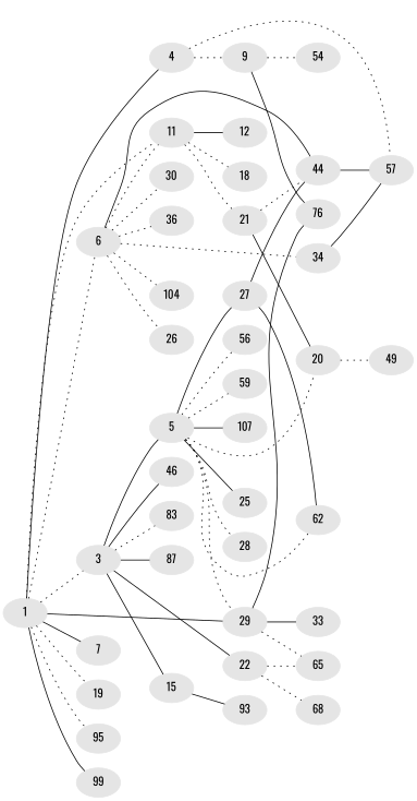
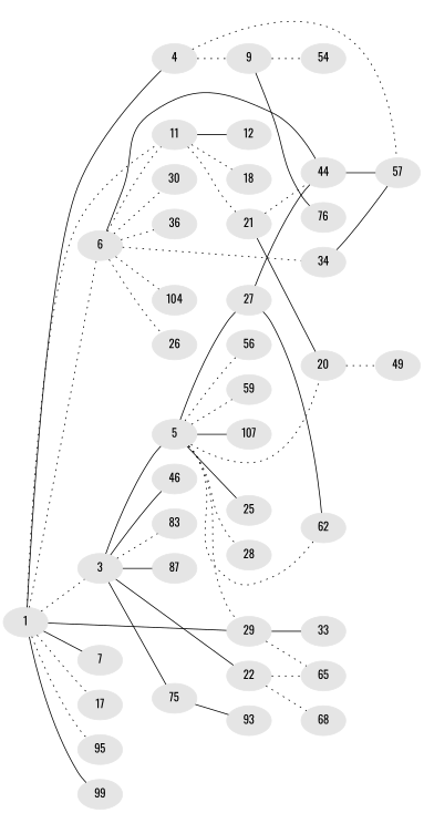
  graph {
    fontname=Oswald
    rankdir=LR
    node [color=gray90 fontname=Oswald style=filled]
    edge [fontname=Oswald style=dotted]
    1 [super="+2"]
    3 [super="+66"]
    4
    6 [super="+8+104+74+10"]
    7 [super="+83"]
    11 [super="+17"]
-   19
+   19 [label=17]
    29 [super="+41+37"]
    95
    99
    5 [super="+38+13+16"]
-   15 [super="+45+43"]
+   15 [super="+45+43" label=75]
    22 [super="+31+53+40"]
    46
    n15 [label=83 super="+102+105"]
    87
    9 [super="+50+77"]
    57 [super="+73"]
    26
    30 [super="+48"]
    34 [super="+42"]
    36
    44 [super="+52"]
    n24 [label=104]
    12 [super="+69"]
    18 [super="+32"]
    21 [super="+60"]
    76
    65 [super="+72"]
    33
    20 [super="+98+35+47+70"]
    25 [super="+109+78"]
    27 [super="+82+86"]
    28
    56
    59
    62 [super="+106"]
    107
    93
    68
    54
    49 [super="+101"]
    1 -- 3
    1 -- 4 [style=solid]
    1 -- 6
    1 -- 7 [style=solid]
    1 -- 11
    1 -- 19
    1 -- 29 [style=solid]
    1 -- 95
    1 -- 99 [style=solid]
    3 -- 5 [style=solid]
    3 -- 15 [style=solid]
    3 -- 22 [style=solid]
    3 -- 46 [style=solid]
    3 -- n15
    3 -- 87 [style=solid]
    4 -- 9
    4 -- 57
    6 -- 11
    6 -- 26
    6 -- 30
    6 -- 34
    6 -- 36
    6 -- 44 [style=solid]
    6 -- n24
    11 -- 12 [style=solid]
    11 -- 18
    11 -- 21
-   29 -- 76 [style=solid]
    29 -- 65
    29 -- 33 [style=solid]
    5 -- 29
    5 -- 20
    5 -- 25 [style=solid]
    5 -- 27 [style=solid]
    5 -- 28
    5 -- 56
    5 -- 59
    5 -- 62
    5 -- 107 [style=solid]
    15 -- 93 [style=solid]
    22 -- 65 [weight=2]
    22 -- 68
    9 -- 76 [style=solid]
    9 -- 54
    34 -- 57 [style=solid]
    44 -- 57 [style=solid]
    21 -- 44
    21 -- 20 [style=solid]
    20 -- 49
    27 -- 44 [style=solid]
    27 -- 62 [style=solid]
  }
